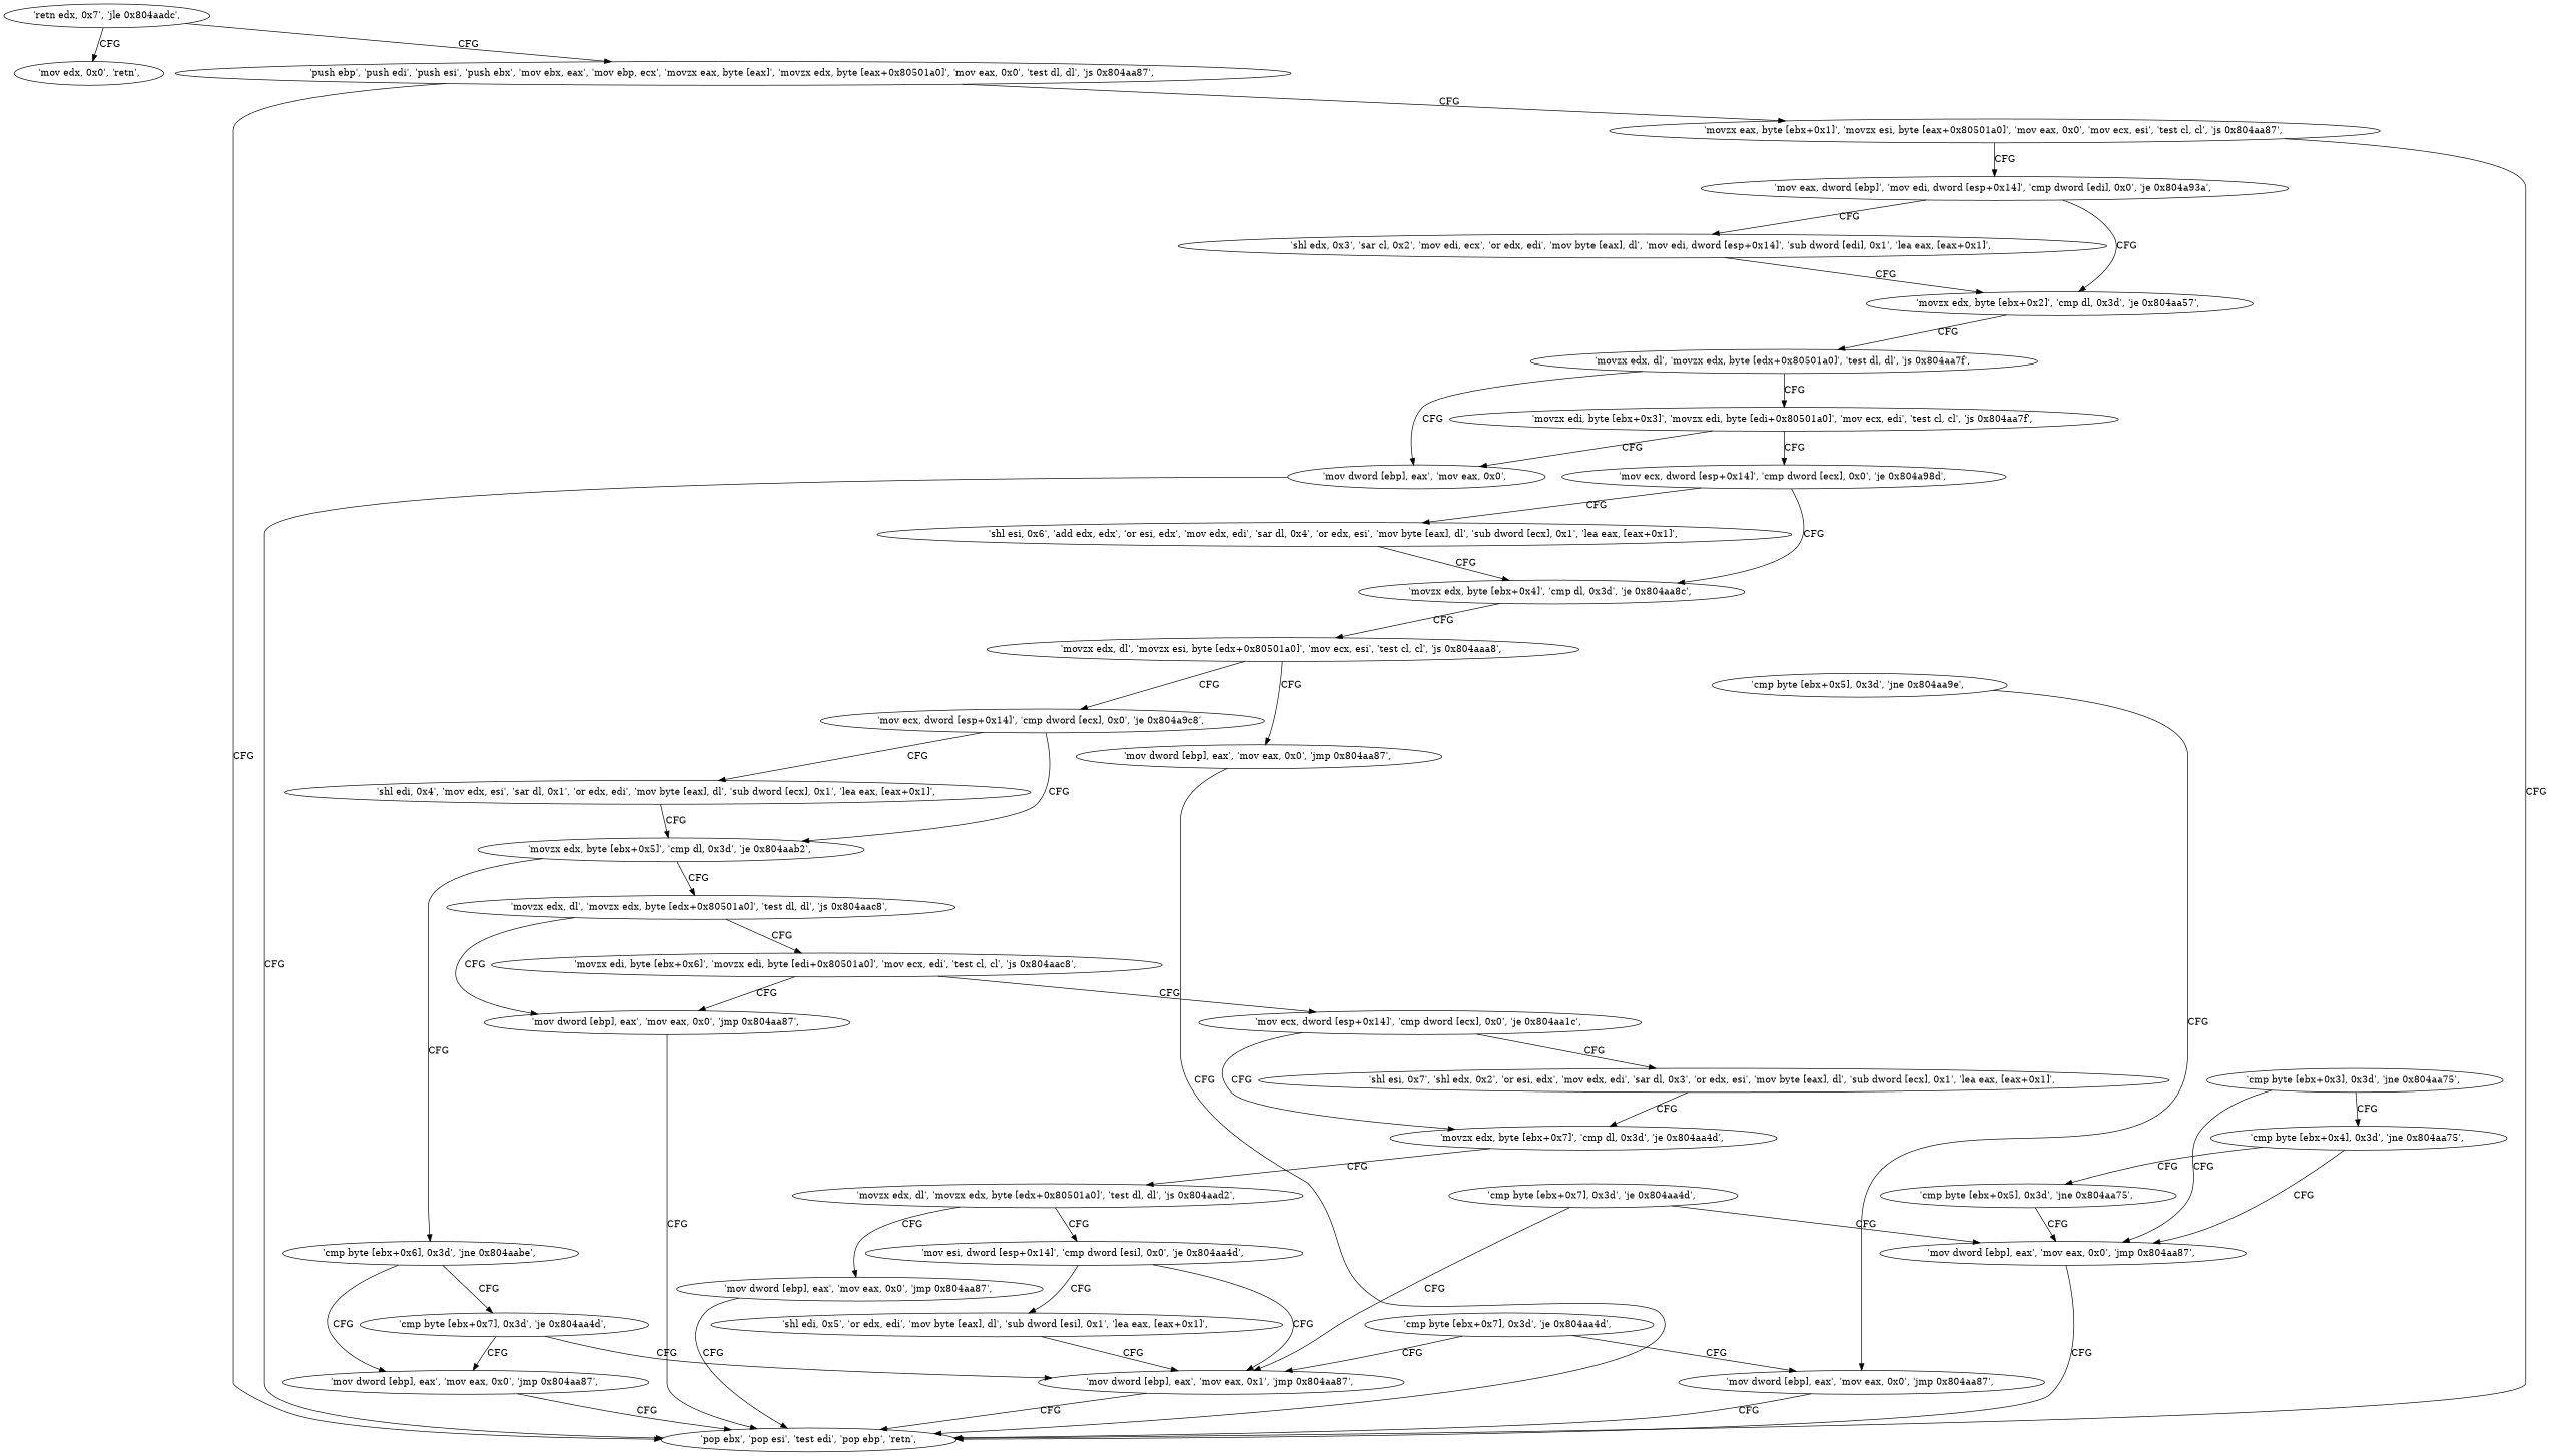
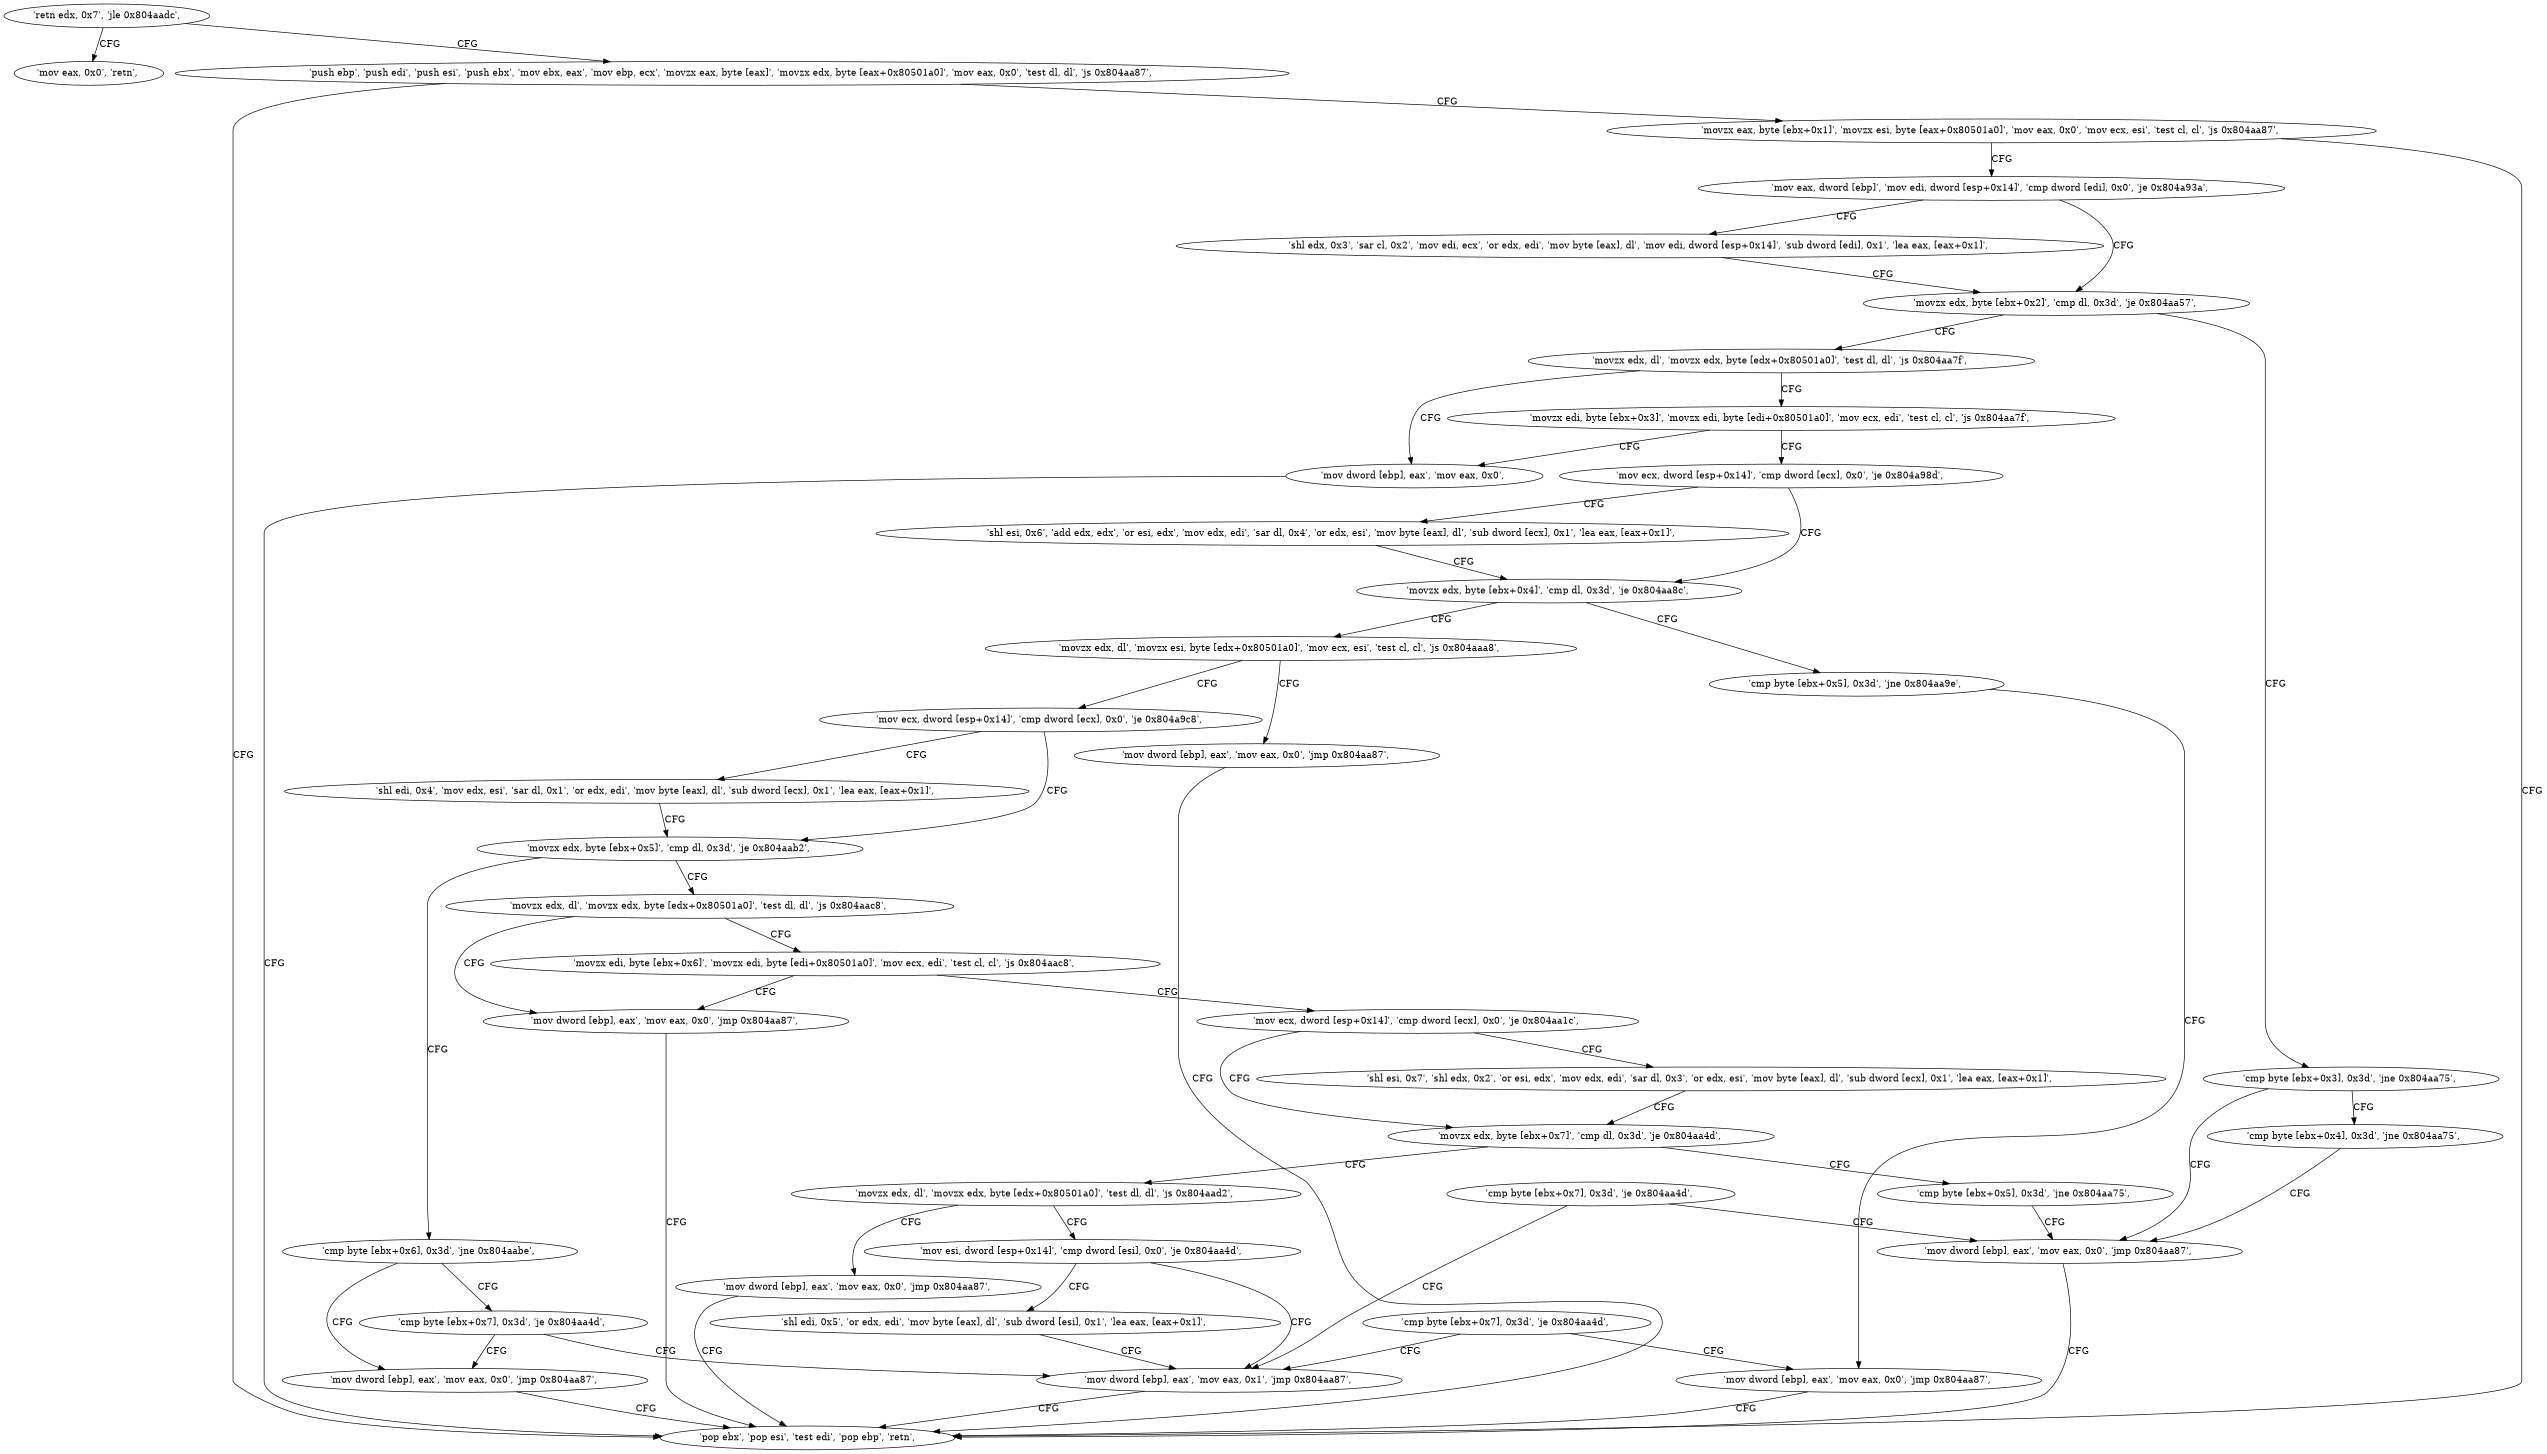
  digraph {
    n1 [label="'retn edx, 0x7', 'jle 0x804aadc',"]
-   n2 [label="'mov edx, 0x0', 'retn',"]
+   n2 [label="'mov eax, 0x0', 'retn', "]
    n3 [label="'push ebp', 'push edi', 'push esi', 'push ebx', 'mov ebx, eax', 'mov ebp, ecx', 'movzx eax, byte [eax]', 'movzx edx, byte [eax+0x80501a0]', 'mov eax, 0x0', 'test dl, dl', 'js 0x804aa87', "]
    n4 [label="'pop ebx', 'pop esi', 'test edi', 'pop ebp', 'retn',"]
    n5 [label="'movzx eax, byte [ebx+0x1]', 'movzx esi, byte [eax+0x80501a0]', 'mov eax, 0x0', 'mov ecx, esi', 'test cl, cl', 'js 0x804aa87', "]
    n6 [label="'mov eax, dword [ebp]', 'mov edi, dword [esp+0x14]', 'cmp dword [edi], 0x0', 'je 0x804a93a', "]
    n7 [label="'movzx edx, byte [ebx+0x2]', 'cmp dl, 0x3d', 'je 0x804aa57', "]
    n8 [label="'shl edx, 0x3', 'sar cl, 0x2', 'mov edi, ecx', 'or edx, edi', 'mov byte [eax], dl', 'mov edi, dword [esp+0x14]', 'sub dword [edi], 0x1', 'lea eax, [eax+0x1]', "]
    n9 [label="'cmp byte [ebx+0x3], 0x3d', 'jne 0x804aa75', "]
    n10 [label="'movzx edx, dl', 'movzx edx, byte [edx+0x80501a0]', 'test dl, dl', 'js 0x804aa7f', "]
    n11 [label="'mov dword [ebp], eax', 'mov eax, 0x0', 'jmp 0x804aa87', "]
    n12 [label="'cmp byte [ebx+0x4], 0x3d', 'jne 0x804aa75', "]
    n13 [label="'mov dword [ebp], eax', 'mov eax, 0x0', "]
    n14 [label="'movzx edi, byte [ebx+0x3]', 'movzx edi, byte [edi+0x80501a0]', 'mov ecx, edi', 'test cl, cl', 'js 0x804aa7f', "]
    n15 [label="'cmp byte [ebx+0x5], 0x3d', 'jne 0x804aa75', "]
    n16 [label="'mov ecx, dword [esp+0x14]', 'cmp dword [ecx], 0x0', 'je 0x804a98d', "]
    n17 [label="'movzx edx, byte [ebx+0x4]', 'cmp dl, 0x3d', 'je 0x804aa8c', "]
    n18 [label="'shl esi, 0x6', 'add edx, edx', 'or esi, edx', 'mov edx, edi', 'sar dl, 0x4', 'or edx, esi', 'mov byte [eax], dl', 'sub dword [ecx], 0x1', 'lea eax, [eax+0x1]', "]
    n19 [label="'cmp byte [ebx+0x5], 0x3d', 'jne 0x804aa9e', "]
    n20 [label="'movzx edx, dl', 'movzx esi, byte [edx+0x80501a0]', 'mov ecx, esi', 'test cl, cl', 'js 0x804aaa8', "]
    n21 [label="'cmp byte [ebx+0x7], 0x3d', 'je 0x804aa4d', "]
    n22 [label="'mov dword [ebp], eax', 'mov eax, 0x1', 'jmp 0x804aa87', "]
    n23 [label="'mov dword [ebp], eax', 'mov eax, 0x0', 'jmp 0x804aa87', "]
    n24 [label="'mov dword [ebp], eax', 'mov eax, 0x0', 'jmp 0x804aa87', "]
    n25 [label="'mov ecx, dword [esp+0x14]', 'cmp dword [ecx], 0x0', 'je 0x804a9c8', "]
    n26 [label="'movzx edx, byte [ebx+0x5]', 'cmp dl, 0x3d', 'je 0x804aab2', "]
    n27 [label="'shl edi, 0x4', 'mov edx, esi', 'sar dl, 0x1', 'or edx, edi', 'mov byte [eax], dl', 'sub dword [ecx], 0x1', 'lea eax, [eax+0x1]', "]
    n28 [label="'cmp byte [ebx+0x7], 0x3d', 'je 0x804aa4d', "]
    n29 [label="'cmp byte [ebx+0x6], 0x3d', 'jne 0x804aabe', "]
    n30 [label="'movzx edx, dl', 'movzx edx, byte [edx+0x80501a0]', 'test dl, dl', 'js 0x804aac8', "]
    n31 [label="'mov dword [ebp], eax', 'mov eax, 0x0', 'jmp 0x804aa87', "]
    n32 [label="'cmp byte [ebx+0x7], 0x3d', 'je 0x804aa4d', "]
    n33 [label="'mov dword [ebp], eax', 'mov eax, 0x0', 'jmp 0x804aa87', "]
    n34 [label="'movzx edi, byte [ebx+0x6]', 'movzx edi, byte [edi+0x80501a0]', 'mov ecx, edi', 'test cl, cl', 'js 0x804aac8', "]
    n35 [label="'mov ecx, dword [esp+0x14]', 'cmp dword [ecx], 0x0', 'je 0x804aa1c', "]
    n36 [label="'movzx edx, byte [ebx+0x7]', 'cmp dl, 0x3d', 'je 0x804aa4d', "]
    n37 [label="'shl esi, 0x7', 'shl edx, 0x2', 'or esi, edx', 'mov edx, edi', 'sar dl, 0x3', 'or edx, esi', 'mov byte [eax], dl', 'sub dword [ecx], 0x1', 'lea eax, [eax+0x1]', "]
    n38 [label="'movzx edx, dl', 'movzx edx, byte [edx+0x80501a0]', 'test dl, dl', 'js 0x804aad2', "]
    n39 [label="'mov dword [ebp], eax', 'mov eax, 0x0', 'jmp 0x804aa87', "]
    n40 [label="'mov esi, dword [esp+0x14]', 'cmp dword [esi], 0x0', 'je 0x804aa4d', "]
    n41 [label="'shl edi, 0x5', 'or edx, edi', 'mov byte [eax], dl', 'sub dword [esi], 0x1', 'lea eax, [eax+0x1]', "]
    n1 -> n2 [label=CFG]
    n1 -> n3 [label=CFG]
    n3 -> n4 [label=CFG]
    n3 -> n5 [label=CFG]
    n5 -> n4 [label=CFG]
    n5 -> n6 [label=CFG]
    n6 -> n7 [label=CFG]
    n6 -> n8 [label=CFG]
+   n7 -> n9 [label=CFG]
    n7 -> n10 [label=CFG]
    n8 -> n7 [label=CFG]
    n9 -> n11 [label=CFG]
    n9 -> n12 [label=CFG]
    n10 -> n13 [label=CFG]
    n10 -> n14 [label=CFG]
    n11 -> n4 [label=CFG]
    n12 -> n11 [label=CFG]
-   n12 -> n15 [label=CFG]
+   n36 -> n15 [label=CFG]
    n13 -> n4 [label=CFG]
    n14 -> n13 [label=CFG]
    n14 -> n16 [label=CFG]
    n15 -> n11 [label=CFG]
    n16 -> n17 [label=CFG]
    n16 -> n18 [label=CFG]
+   n17 -> n19 [label=CFG]
    n17 -> n20 [label=CFG]
    n18 -> n17 [label=CFG]
    n19 -> n23 [label=CFG]
    n20 -> n24 [label=CFG]
    n20 -> n25 [label=CFG]
    n21 -> n11 [label=CFG]
    n21 -> n22 [label=CFG]
    n22 -> n4 [label=CFG]
    n23 -> n4 [label=CFG]
    n24 -> n4 [label=CFG]
    n25 -> n26 [label=CFG]
    n25 -> n27 [label=CFG]
    n26 -> n29 [label=CFG]
    n26 -> n30 [label=CFG]
    n27 -> n26 [label=CFG]
    n28 -> n22 [label=CFG]
    n28 -> n23 [label=CFG]
    n29 -> n31 [label=CFG]
    n29 -> n32 [label=CFG]
    n30 -> n33 [label=CFG]
    n30 -> n34 [label=CFG]
    n31 -> n4 [label=CFG]
    n32 -> n22 [label=CFG]
    n32 -> n31 [label=CFG]
    n33 -> n4 [label=CFG]
    n34 -> n33 [label=CFG]
    n34 -> n35 [label=CFG]
    n35 -> n36 [label=CFG]
    n35 -> n37 [label=CFG]
    n36 -> n38 [label=CFG]
    n37 -> n36 [label=CFG]
    n38 -> n39 [label=CFG]
    n38 -> n40 [label=CFG]
    n39 -> n4 [label=CFG]
    n40 -> n22 [label=CFG]
    n40 -> n41 [label=CFG]
    n41 -> n22 [label=CFG]
  }
